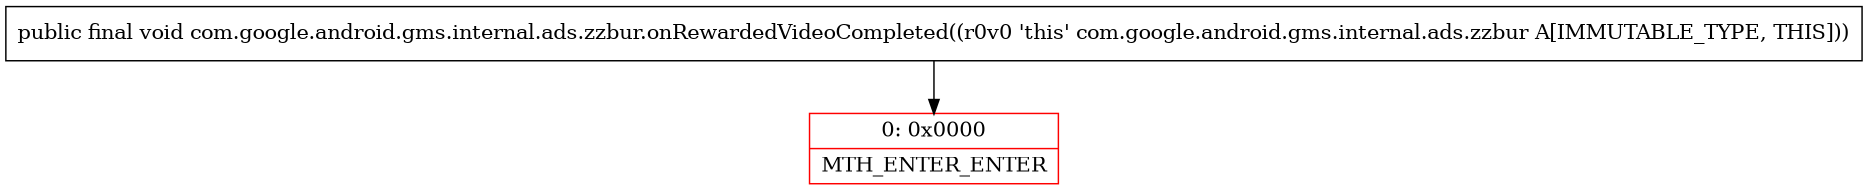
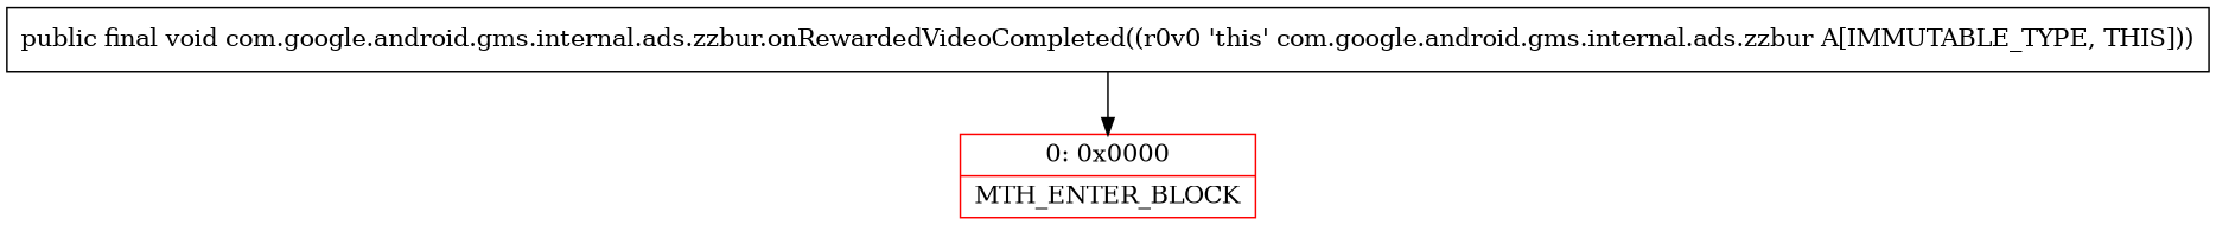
  digraph {
    node [shape=record]
-   n1 [color=red label="{0\:\ 0x0000|MTH_ENTER_ENTER\l}"]
+   n1 [color=red label="{0\:\ 0x0000|MTH_ENTER_BLOCK\l}"]
    n2 [label="{public final void com.google.android.gms.internal.ads.zzbur.onRewardedVideoCompleted((r0v0 'this' com.google.android.gms.internal.ads.zzbur A[IMMUTABLE_TYPE, THIS])) }"]
    subgraph cluster_1 {
      label="R(0)"
    }
    n2 -> n1
  }
